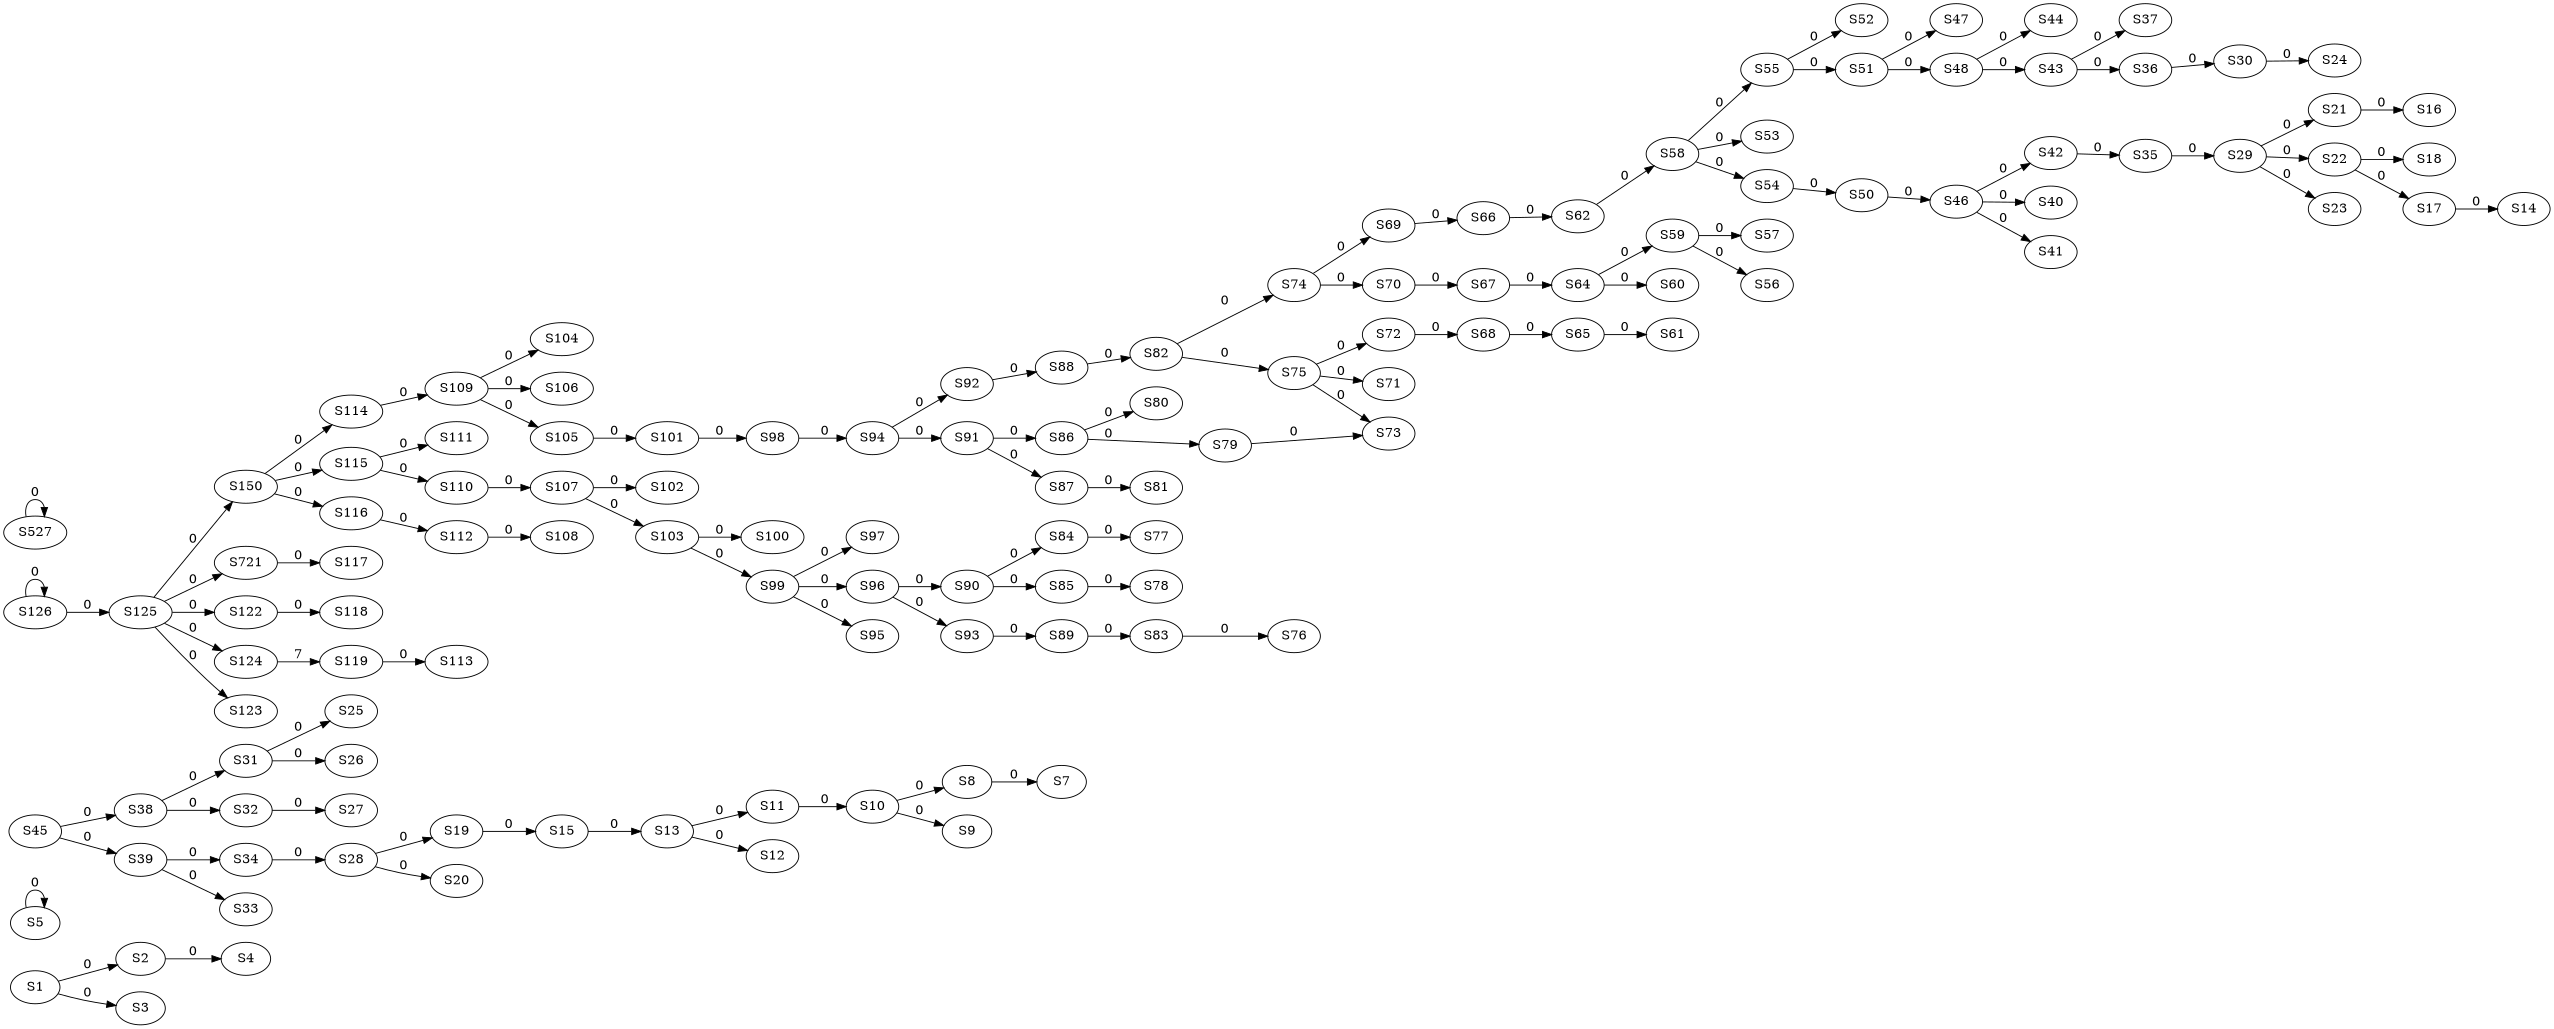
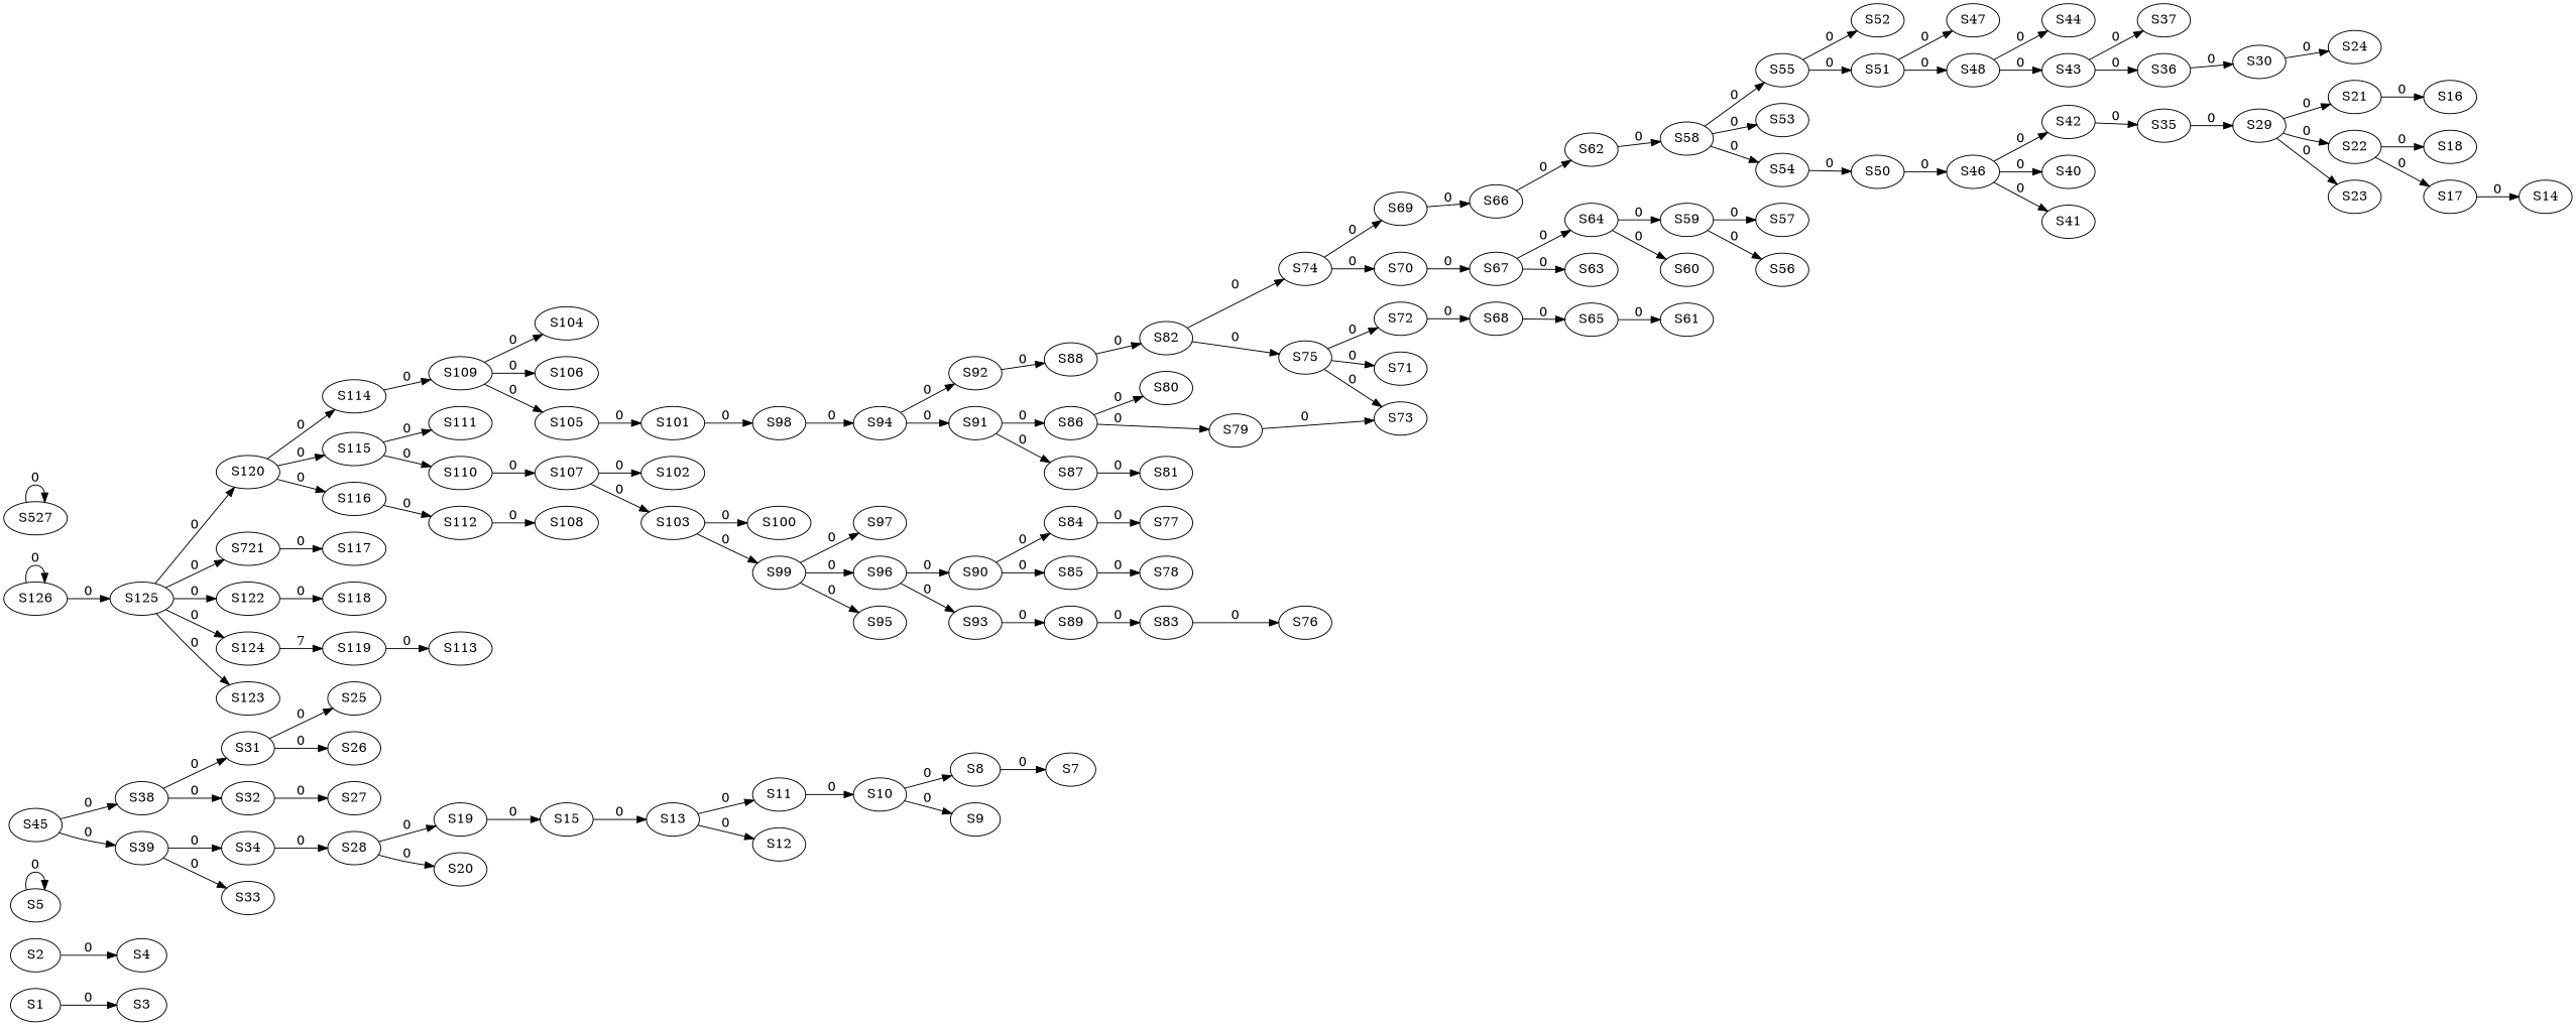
  strict digraph {
    rankdir=LR
    S1
    S2
    S3
    S4
    S5
    S8
    S7
    S10
    S9
    S11
    S13
    S12
    S15
    S17
    S14
    S19
    S21
    S16
    S22
    S18
    S28
    S20
    S29
    S23
    S30
    S24
    S31
    S25
    S26
    S32
    S27
    S34
    S35
    S36
    S38
    S39
    S33
    S42
    S43
    S37
    S45
    S46
    S40
    S41
    S48
    S44
    S50
    S51
    S47
    S54
    S55
    S52
    S58
    S53
    S59
    S56
    S57
    S62
    S64
    S60
    S65
    S61
    S66
    S67
+   S63
    S68
    S69
    S70
    S72
    S74
    S75
    S71
    S73
    S82
    S83
    S76
    S84
    S77
    S85
    S78
    S86
    S79
    S80
    S87
    S81
    S88
    S89
    S90
    S91
    S92
    S93
    S94
    S96
    S98
    S99
    S95
    S97
    S101
    S103
    S100
    S105
    S107
    S102
    S109
    S104
    S106
    S110
    S112
    S108
    S114
    S115
    S111
    S116
    S119
    S113
-   S120 [label=S150]
+   S120
    n117 [label=S721]
    S117
    S122
    S118
    S124
    S125
    S123
    S126
    n125 [label=S527]
-   S1 -> S2 [label=0]
    S1 -> S3 [label=0]
    S2 -> S4 [label=0]
    S5 -> S5 [label=0]
    S8 -> S7 [label=0]
    S10 -> S8 [label=0]
    S10 -> S9 [label=0]
    S11 -> S10 [label=0]
    S13 -> S11 [label=0]
    S13 -> S12 [label=0]
    S15 -> S13 [label=0]
    S17 -> S14 [label=0]
    S19 -> S15 [label=0]
    S21 -> S16 [label=0]
    S22 -> S17 [label=0]
    S22 -> S18 [label=0]
    S28 -> S19 [label=0]
    S28 -> S20 [label=0]
    S29 -> S21 [label=0]
    S29 -> S22 [label=0]
    S29 -> S23 [label=0]
    S30 -> S24 [label=0]
    S31 -> S25 [label=0]
    S31 -> S26 [label=0]
    S32 -> S27 [label=0]
    S34 -> S28 [label=0]
    S35 -> S29 [label=0]
    S36 -> S30 [label=0]
    S38 -> S31 [label=0]
    S38 -> S32 [label=0]
    S39 -> S34 [label=0]
    S39 -> S33 [label=0]
    S42 -> S35 [label=0]
    S43 -> S36 [label=0]
    S43 -> S37 [label=0]
    S45 -> S38 [label=0]
    S45 -> S39 [label=0]
    S46 -> S42 [label=0]
    S46 -> S40 [label=0]
    S46 -> S41 [label=0]
    S48 -> S43 [label=0]
    S48 -> S44 [label=0]
    S50 -> S46 [label=0]
    S51 -> S48 [label=0]
    S51 -> S47 [label=0]
    S54 -> S50 [label=0]
    S55 -> S51 [label=0]
    S55 -> S52 [label=0]
    S58 -> S54 [label=0]
    S58 -> S55 [label=0]
    S58 -> S53 [label=0]
    S59 -> S56 [label=0]
    S59 -> S57 [label=0]
    S62 -> S58 [label=0]
    S64 -> S59 [label=0]
    S64 -> S60 [label=0]
    S65 -> S61 [label=0]
    S66 -> S62 [label=0]
    S67 -> S64 [label=0]
+   S67 -> S63 [label=0]
    S68 -> S65 [label=0]
    S69 -> S66 [label=0]
    S70 -> S67 [label=0]
    S72 -> S68 [label=0]
    S74 -> S69 [label=0]
    S74 -> S70 [label=0]
    S75 -> S72 [label=0]
    S75 -> S71 [label=0]
    S75 -> S73 [label=0]
    S82 -> S74 [label=0]
    S82 -> S75 [label=0]
    S83 -> S76 [label=0]
    S84 -> S77 [label=0]
    S85 -> S78 [label=0]
    S86 -> S79 [label=0]
    S86 -> S80 [label=0]
    S79 -> S73 [label=0]
    S87 -> S81 [label=0]
    S88 -> S82 [label=0]
    S89 -> S83 [label=0]
    S90 -> S84 [label=0]
    S90 -> S85 [label=0]
    S91 -> S86 [label=0]
    S91 -> S87 [label=0]
    S92 -> S88 [label=0]
    S93 -> S89 [label=0]
    S94 -> S91 [label=0]
    S94 -> S92 [label=0]
    S96 -> S90 [label=0]
    S96 -> S93 [label=0]
    S98 -> S94 [label=0]
    S99 -> S96 [label=0]
    S99 -> S95 [label=0]
    S99 -> S97 [label=0]
    S101 -> S98 [label=0]
    S103 -> S99 [label=0]
    S103 -> S100 [label=0]
    S105 -> S101 [label=0]
    S107 -> S103 [label=0]
    S107 -> S102 [label=0]
    S109 -> S105 [label=0]
    S109 -> S104 [label=0]
    S109 -> S106 [label=0]
    S110 -> S107 [label=0]
    S112 -> S108 [label=0]
    S114 -> S109 [label=0]
    S115 -> S110 [label=0]
    S115 -> S111 [label=0]
    S116 -> S112 [label=0]
    S119 -> S113 [label=0]
    S120 -> S114 [label=0]
    S120 -> S115 [label=0]
    S120 -> S116 [label=0]
    n117 -> S117 [label=0]
    S122 -> S118 [label=0]
    S124 -> S119 [label=7]
    S125 -> S120 [label=0]
    S125 -> n117 [label=0]
    S125 -> S122 [label=0]
    S125 -> S124 [label=0]
    S125 -> S123 [label=0]
    S126 -> S125 [label=0]
    S126 -> S126 [label=0]
    n125 -> n125 [label=0]
  }
